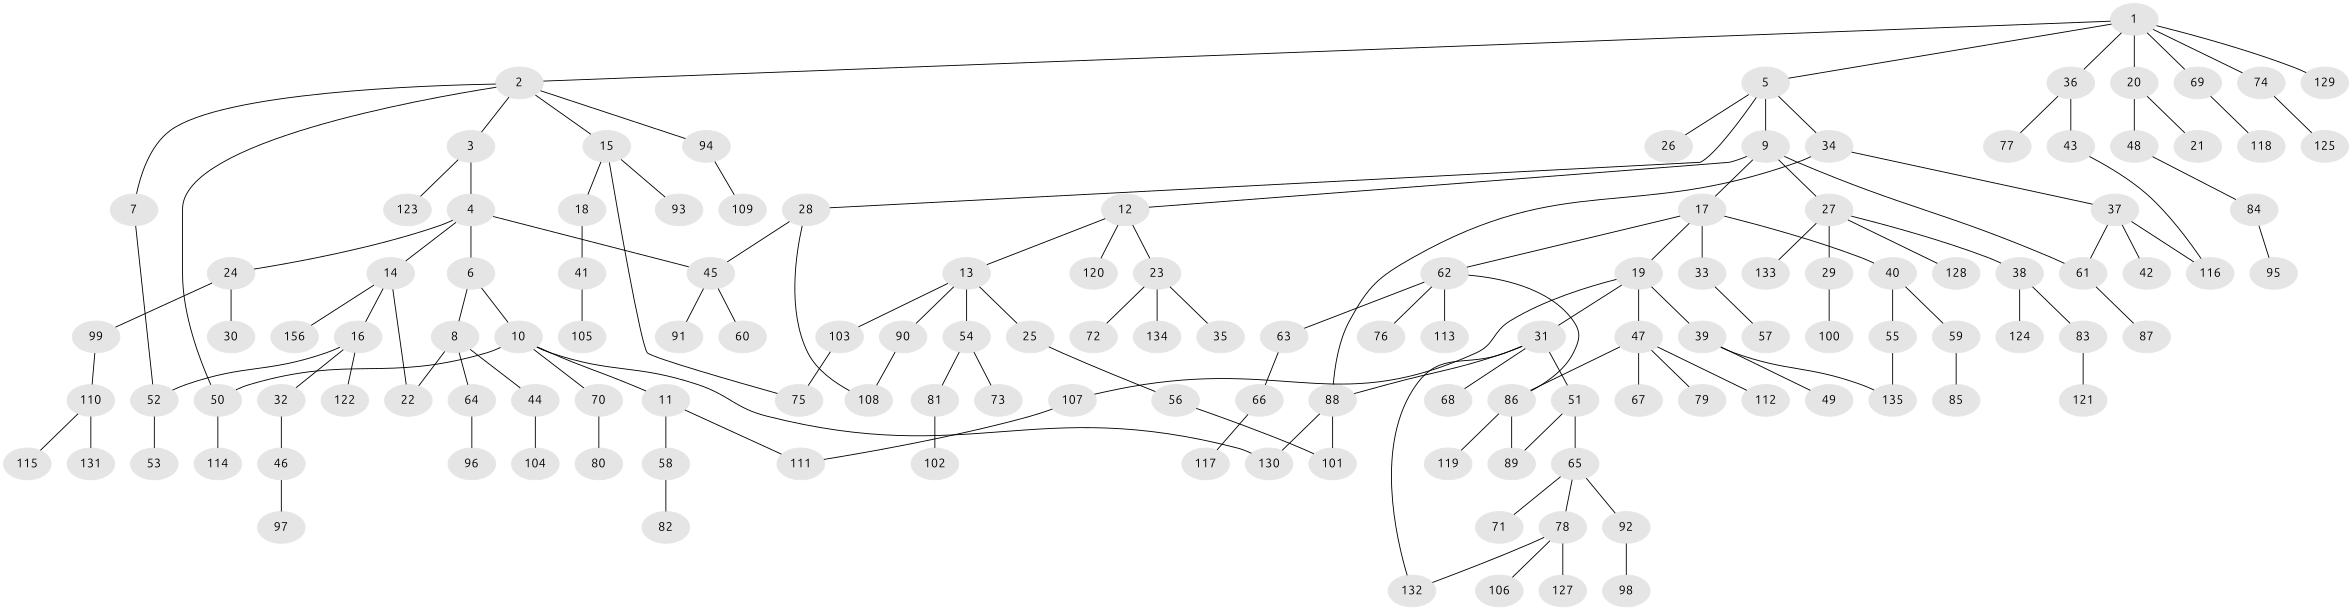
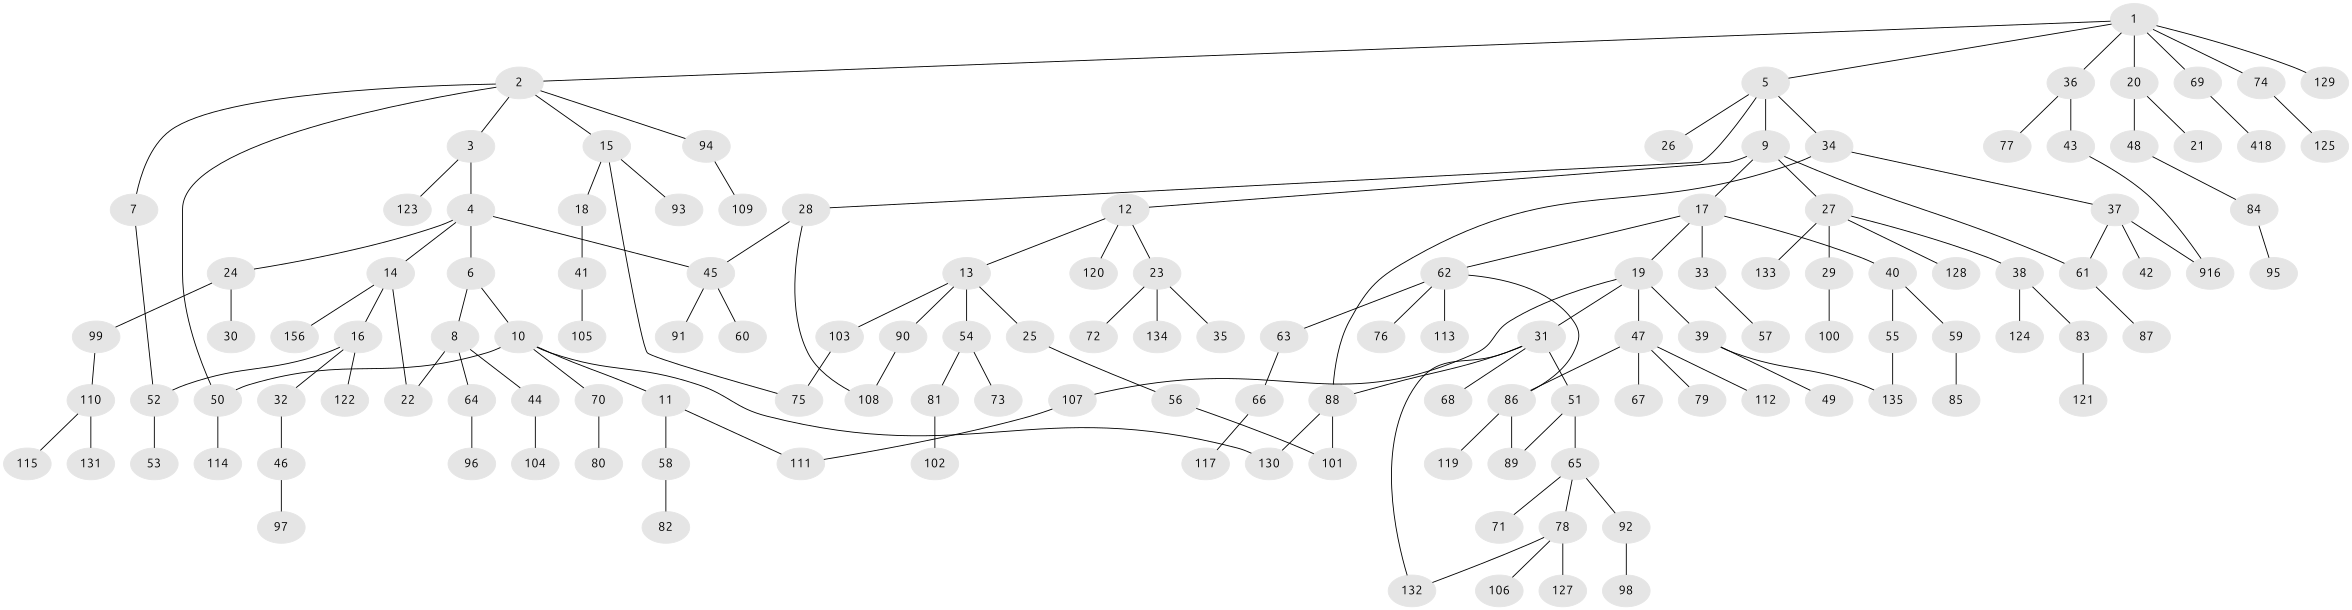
  graph {
    fontname=Ubuntu
    node [color=gray90 fontname=Ubuntu style=filled]
    edge [fontname=Ubuntu]
    1
    2
    5
    20
    36
    69
    74
    129
    3
    7
    15
    50
    94
    9
    26
    28
    34
    21
    48
    43
    77
-   118
+   118 [label=418]
    125
    4
    123
    52
    18
    75
    93
    114
    109
    6
    14
    24
    45
    8
    10
    22
    16
    n40 [label=156]
    30
    99
    60
    91
    12
    17
    27
    61
    108
    88
    37
    44
    64
    11
    70
    130
    53
    104
    96
    13
    23
    120
    19
    33
    40
    62
    29
    38
    128
    133
    87
    58
    111
    80
    82
    25
    54
    90
    103
    35
    72
    134
    56
    73
    81
    32
    122
    41
    46
    31
    39
    47
    107
    57
    55
    59
    86
    63
    76
    113
    105
    51
    68
    132
    49
    135
    67
    79
    112
    84
    110
    101
    100
    83
    124
    65
    89
    97
    42
-   116
+   116 [label=916]
    121
    85
    119
    95
    71
    78
    92
    102
    66
    117
    106
    127
    98
    115
    131
    1 -- 2
    1 -- 5
    1 -- 20
    1 -- 36
    1 -- 69
    1 -- 74
    1 -- 129
    2 -- 3
    2 -- 7
    2 -- 15
    2 -- 50
    2 -- 94
    5 -- 9
    5 -- 26
    5 -- 28
    5 -- 34
    20 -- 21
    20 -- 48
    36 -- 43
    36 -- 77
    69 -- 118
    74 -- 125
    3 -- 4
    3 -- 123
    7 -- 52
    15 -- 18
    15 -- 75
    15 -- 93
    50 -- 114
    94 -- 109
    9 -- 12
    9 -- 17
    9 -- 27
    9 -- 61
    28 -- 45
    28 -- 108
    34 -- 88
    34 -- 37
    48 -- 84
    43 -- 116
    4 -- 6
    4 -- 14
    4 -- 24
    4 -- 45
    52 -- 53
    18 -- 41
    6 -- 8
    6 -- 10
    14 -- 22
    14 -- 16
    14 -- n40
    24 -- 30
    24 -- 99
    45 -- 60
    45 -- 91
    8 -- 22
    8 -- 44
    8 -- 64
    10 -- 50
    10 -- 11
    10 -- 70
    10 -- 130
    16 -- 52
    16 -- 32
    16 -- 122
    99 -- 110
    12 -- 13
    12 -- 23
    12 -- 120
    17 -- 19
    17 -- 33
    17 -- 40
    17 -- 62
    27 -- 29
    27 -- 38
    27 -- 128
    27 -- 133
    61 -- 87
    88 -- 130
    88 -- 101
    37 -- 61
    37 -- 42
    37 -- 116
    44 -- 104
    64 -- 96
    11 -- 58
    11 -- 111
    70 -- 80
    13 -- 25
    13 -- 54
    13 -- 90
    13 -- 103
    23 -- 35
    23 -- 72
    23 -- 134
    19 -- 31
    19 -- 39
    19 -- 47
    19 -- 107
    33 -- 57
    40 -- 55
    40 -- 59
    62 -- 86
    62 -- 63
    62 -- 76
    62 -- 113
    29 -- 100
    38 -- 83
    38 -- 124
    58 -- 82
    25 -- 56
    54 -- 73
    54 -- 81
    90 -- 108
    103 -- 75
    56 -- 101
    81 -- 102
    32 -- 46
    41 -- 105
    46 -- 97
    31 -- 88
    31 -- 51
    31 -- 68
    31 -- 132
    39 -- 49
    39 -- 135
    47 -- 86
    47 -- 67
    47 -- 79
    47 -- 112
    107 -- 111
    55 -- 135
    59 -- 85
    86 -- 89
    86 -- 119
    63 -- 66
    51 -- 65
    51 -- 89
    84 -- 95
    110 -- 115
    110 -- 131
    83 -- 121
    65 -- 71
    65 -- 78
    65 -- 92
    78 -- 132
    78 -- 106
    78 -- 127
    92 -- 98
    66 -- 117
  }
